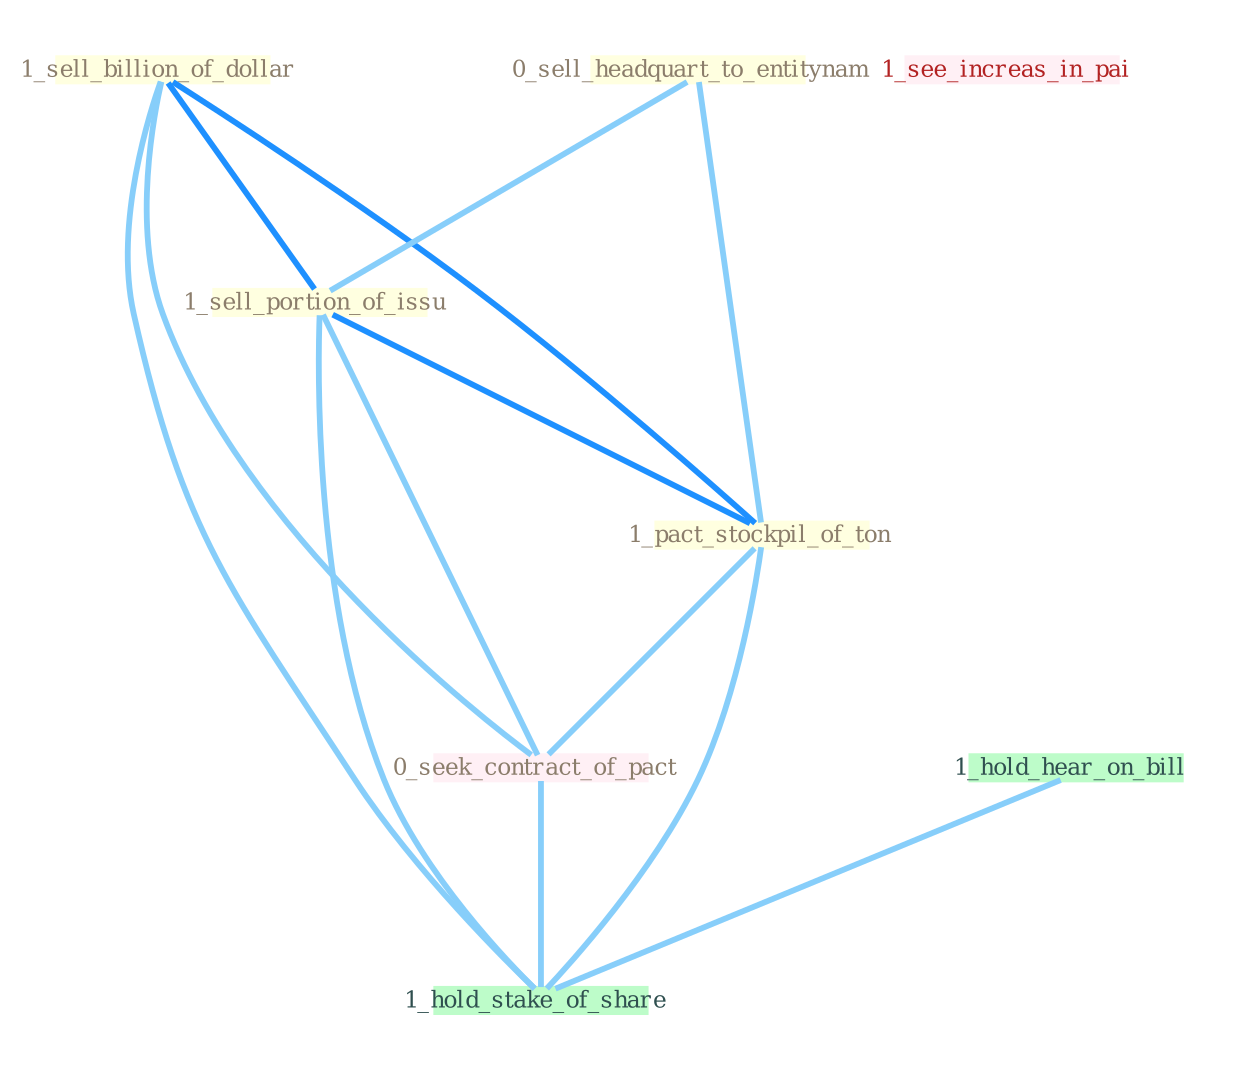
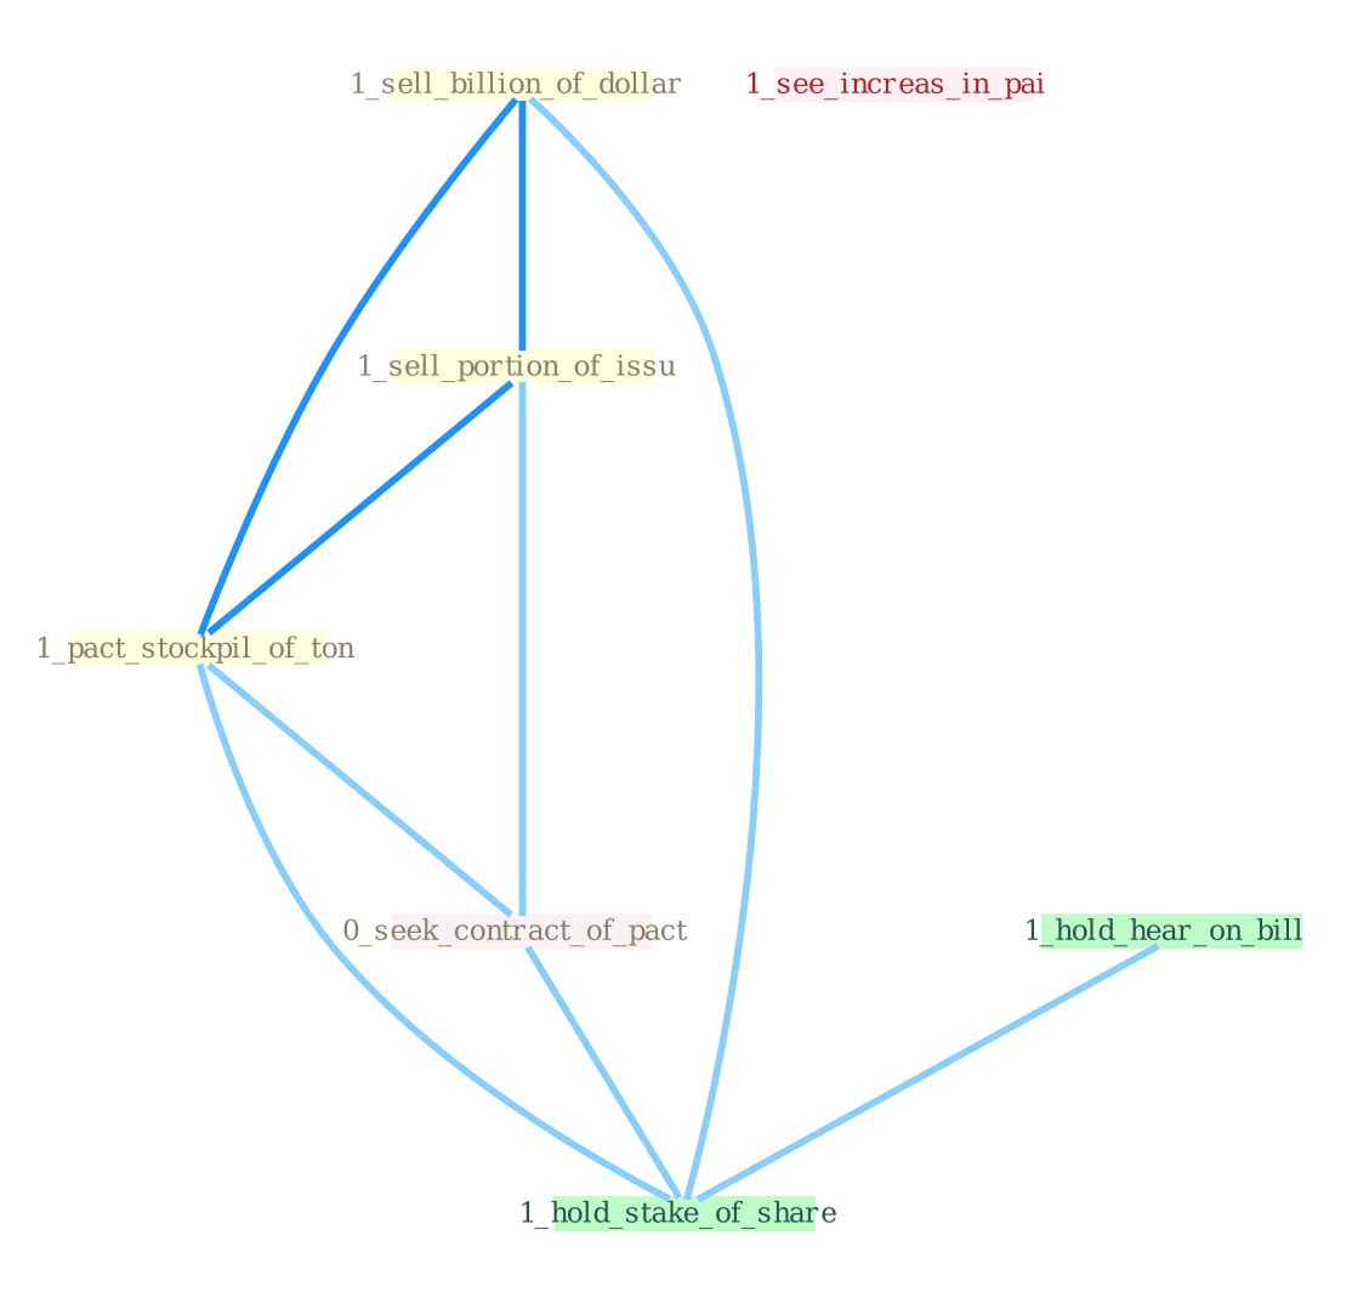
  graph {
    node [color="#ffffe0" fixedsize=true fontcolor="#8b7d6b" fontsize=4 shape=polygon style=filled]
    edge [color="#87cefa" w=1]
    "1_sell_billion_of_dollar " [height=.06 width=.5]
-   "0_sell_headquart_to_entitynam " [height=.06 width=.5]
    "1_sell_portion_of_issu " [height=.06 width=.5]
    n4 [height=.06 label="1_pact_stockpil_of_ton" width=.5]
    "0_seek_contract_of_pact " [color="#fff0f5" height=.06 width=.5]
    "1_see_increas_in_pai " [color="#fff0f5" fontcolor="#b22222" height=.06 width=.5]
    "1_hold_stake_of_share " [color="#BDFCC9" fontcolor="#2f4f4f" height=.06 width=.5]
    "1_hold_hear_on_bill " [color="#BDFCC9" fontcolor="#2f4f4f" height=.06 width=.5]
    subgraph sub_1 {
      "1_sell_billion_of_dollar "
-     "0_sell_headquart_to_entitynam "
      "1_sell_portion_of_issu "
      n4
    }
    subgraph sub_2 {
      "0_seek_contract_of_pact "
      "1_see_increas_in_pai "
    }
    "1_sell_billion_of_dollar " -- "1_sell_portion_of_issu " [color="#1e90ff" w=2]
    "1_sell_billion_of_dollar " -- n4 [color="#1e90ff" w=2]
-   "1_sell_billion_of_dollar " -- "0_seek_contract_of_pact "
    "1_sell_billion_of_dollar " -- "1_hold_stake_of_share "
-   "0_sell_headquart_to_entitynam " -- "1_sell_portion_of_issu "
-   "0_sell_headquart_to_entitynam " -- n4
    "1_sell_portion_of_issu " -- n4 [color="#1e90ff" w=2]
    "1_sell_portion_of_issu " -- "0_seek_contract_of_pact "
-   "1_sell_portion_of_issu " -- "1_hold_stake_of_share "
    n4 -- "0_seek_contract_of_pact "
    n4 -- "1_hold_stake_of_share "
    "0_seek_contract_of_pact " -- "1_hold_stake_of_share "
    "1_hold_hear_on_bill " -- "1_hold_stake_of_share "
  }
